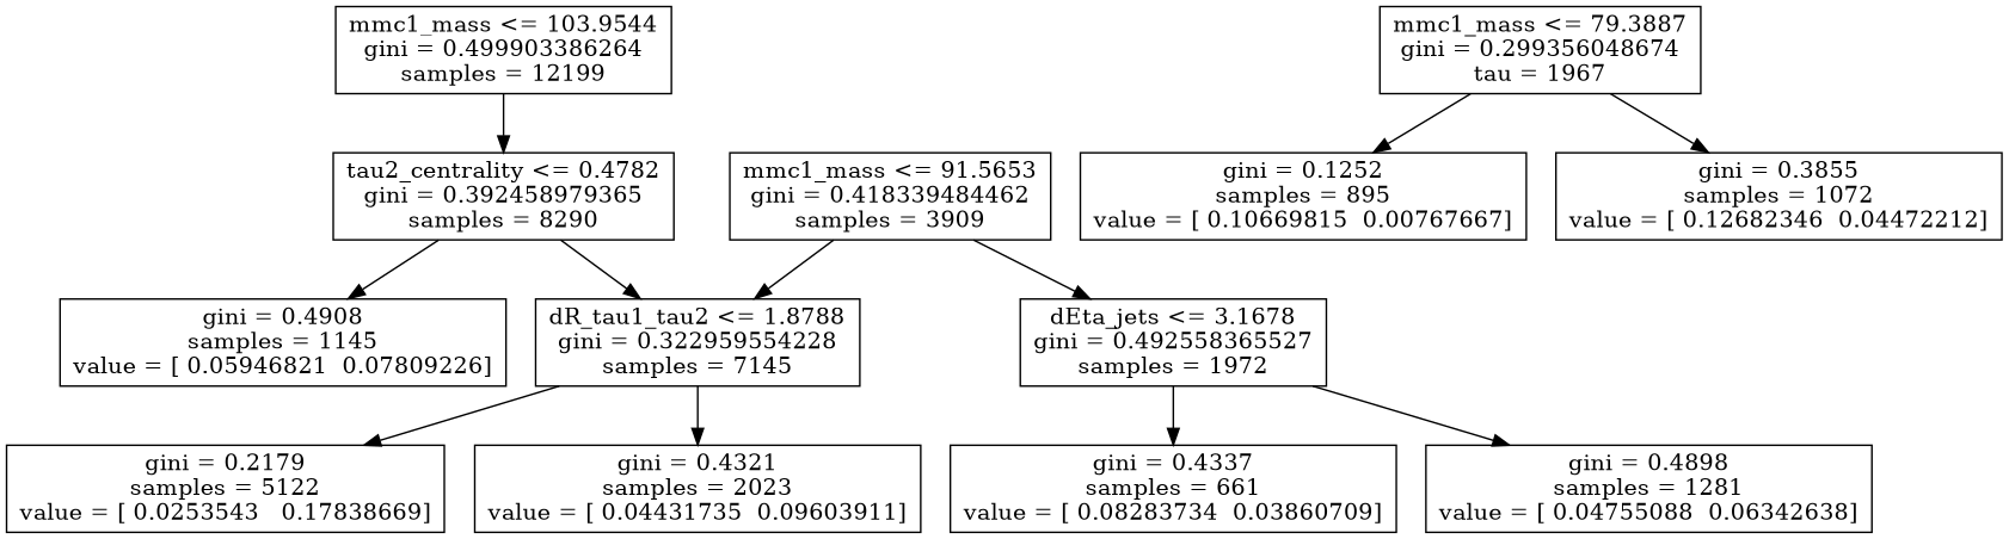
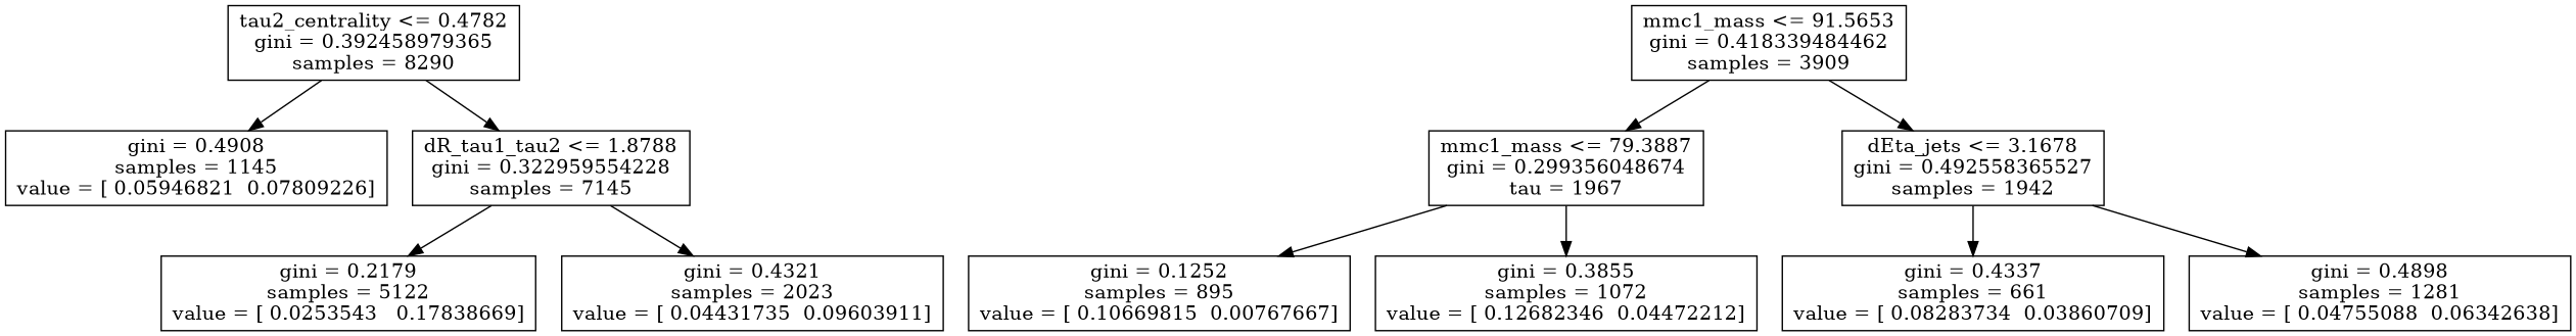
  digraph {
    node [shape=box]
-   n1 [label="mmc1_mass <= 103.9544\ngini = 0.499903386264\nsamples = 12199"]
    n2 [label="tau2_centrality <= 0.4782\ngini = 0.392458979365\nsamples = 8290"]
    n3 [label="mmc1_mass <= 91.5653\ngini = 0.418339484462\nsamples = 3909"]
    n4 [label="mmc1_mass <= 79.3887\ngini = 0.299356048674\ntau = 1967"]
-   n5 [label="dEta_jets <= 3.1678\ngini = 0.492558365527\nsamples = 1972"]
+   n5 [label="dEta_jets <= 3.1678\ngini = 0.492558365527\nsamples = 1942"]
    n6 [label="gini = 0.4908\nsamples = 1145\nvalue = [ 0.05946821  0.07809226]"]
    n7 [label="dR_tau1_tau2 <= 1.8788\ngini = 0.322959554228\nsamples = 7145"]
    n8 [label="gini = 0.1252\nsamples = 895\nvalue = [ 0.10669815  0.00767667]"]
    n9 [label="gini = 0.3855\nsamples = 1072\nvalue = [ 0.12682346  0.04472212]"]
    n10 [label="gini = 0.4337\nsamples = 661\nvalue = [ 0.08283734  0.03860709]"]
    n11 [label="gini = 0.4898\nsamples = 1281\nvalue = [ 0.04755088  0.06342638]"]
    n12 [label="gini = 0.2179\nsamples = 5122\nvalue = [ 0.0253543   0.17838669]"]
    n13 [label="gini = 0.4321\nsamples = 2023\nvalue = [ 0.04431735  0.09603911]"]
-   n1 -> n2
    n2 -> n6
    n2 -> n7
-   n3 -> n7
+   n3 -> n4
    n3 -> n5
    n4 -> n8
    n4 -> n9
    n5 -> n10
    n5 -> n11
    n7 -> n12
    n7 -> n13
  }
